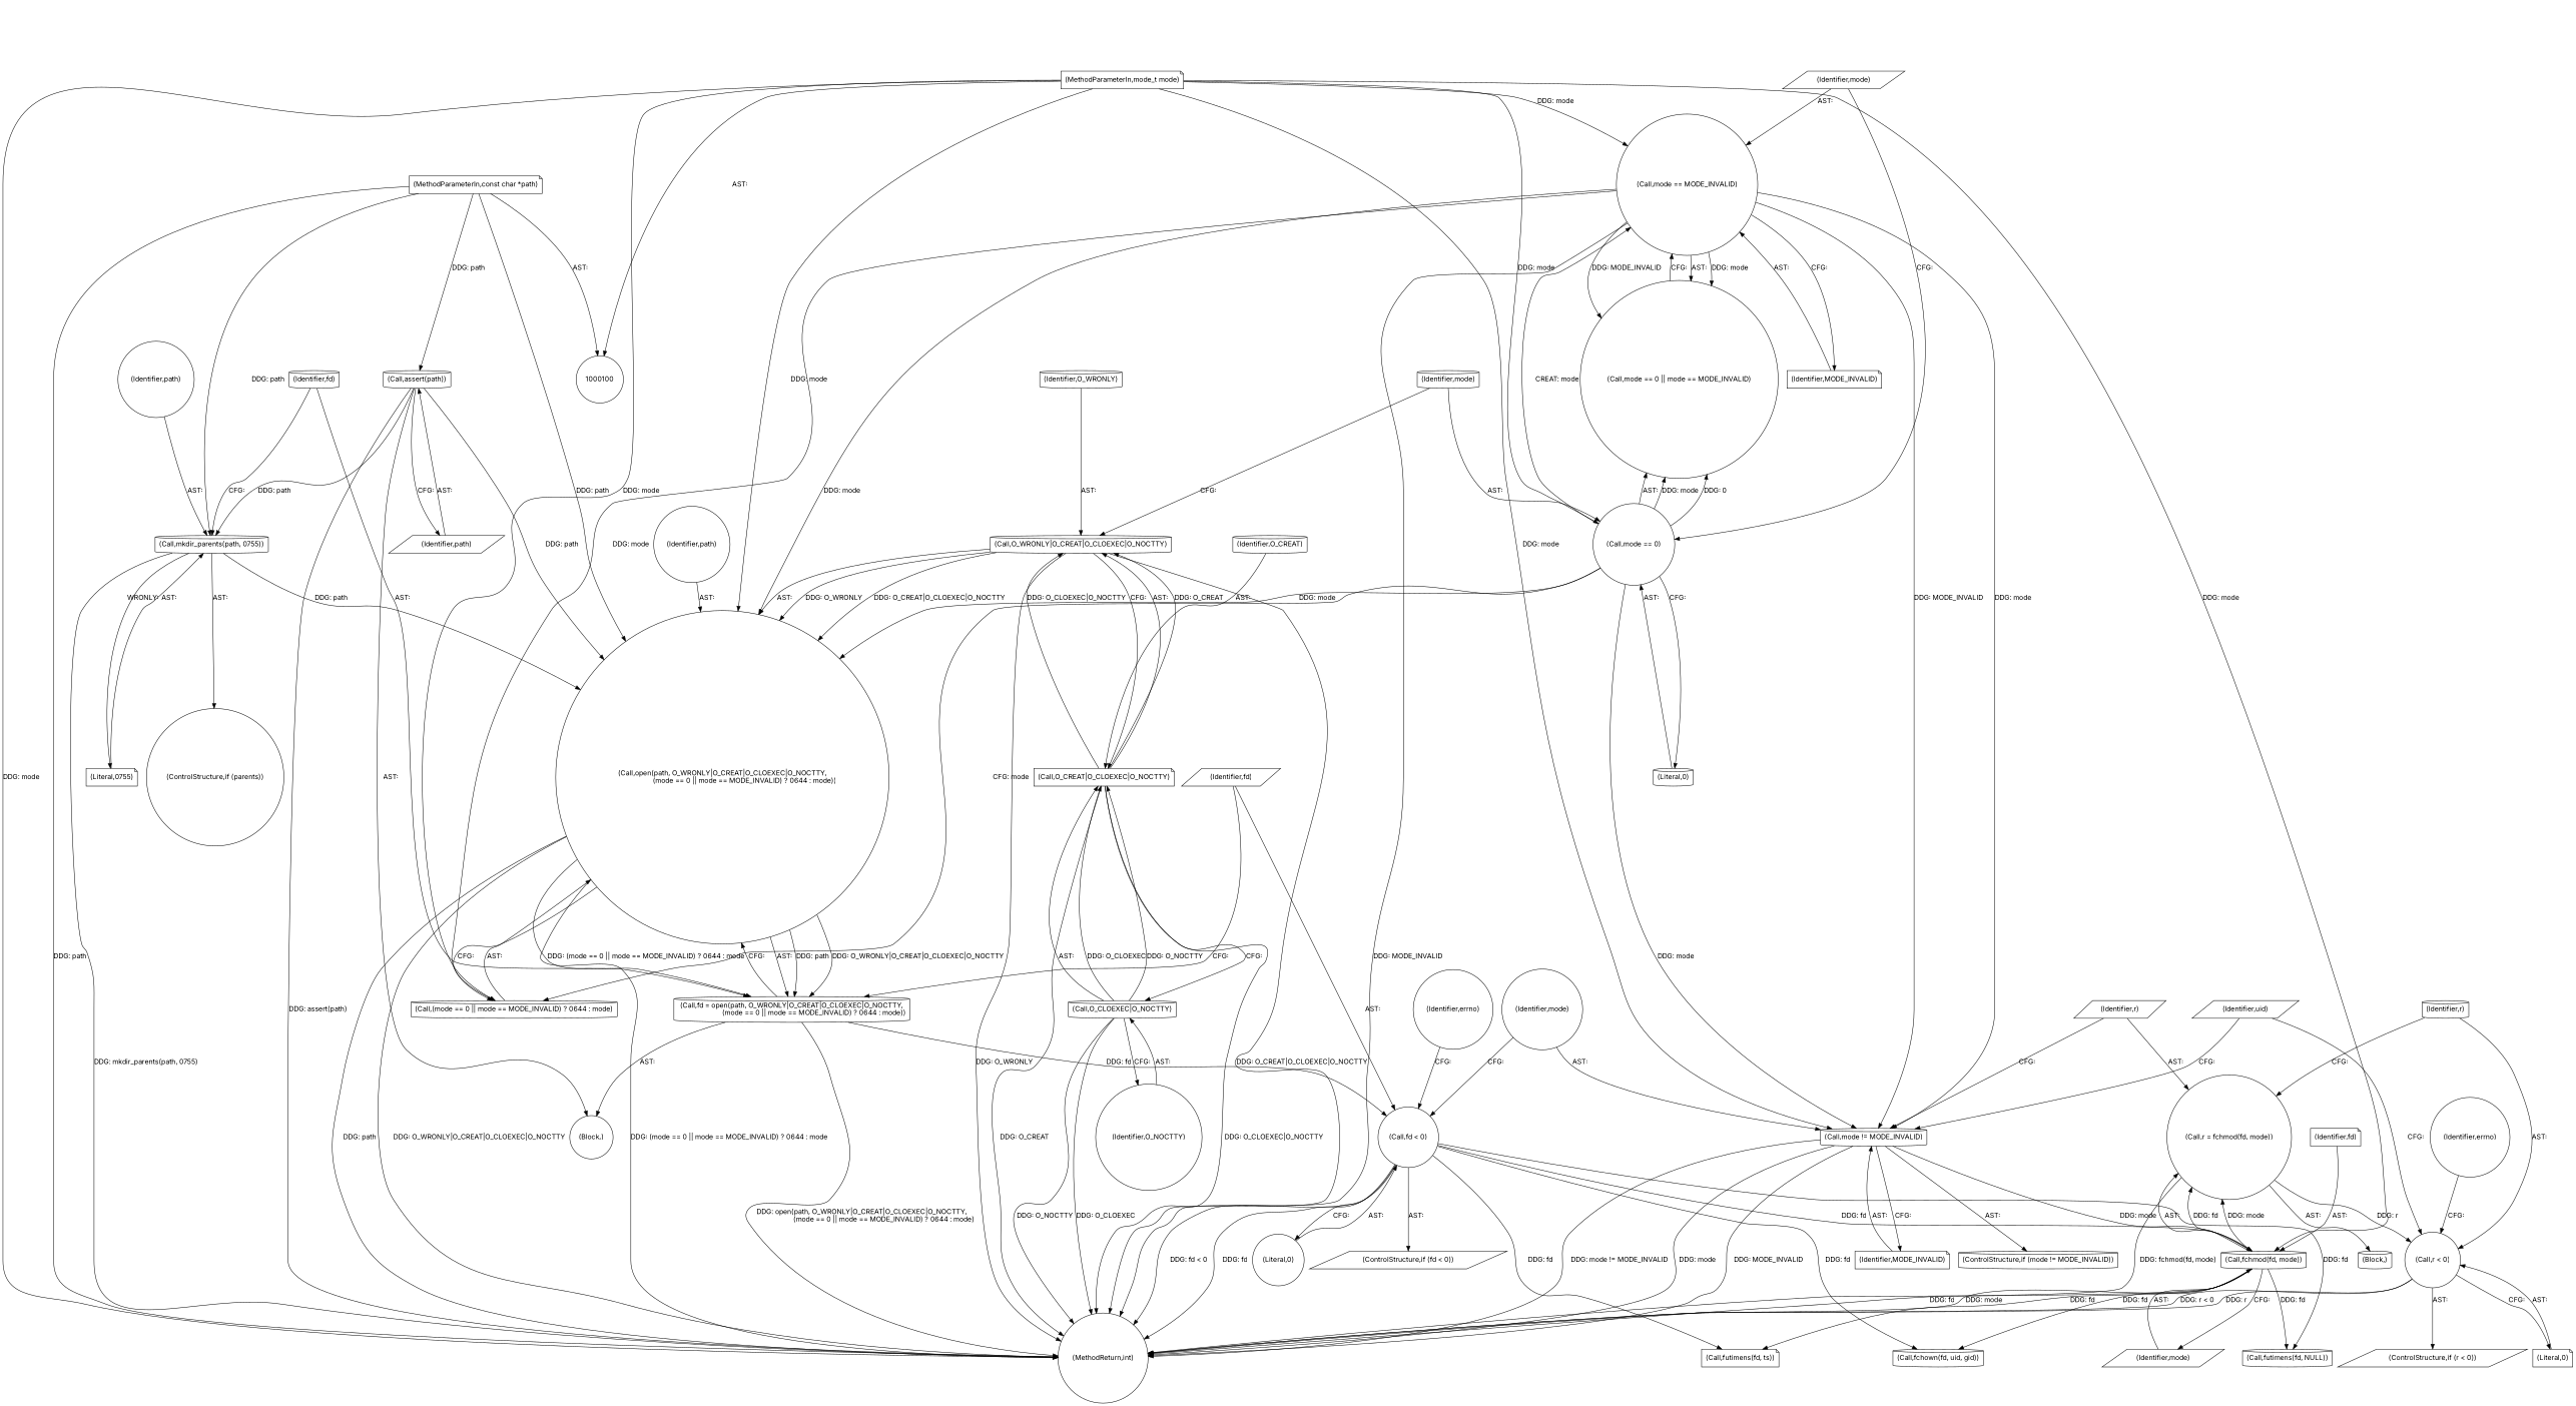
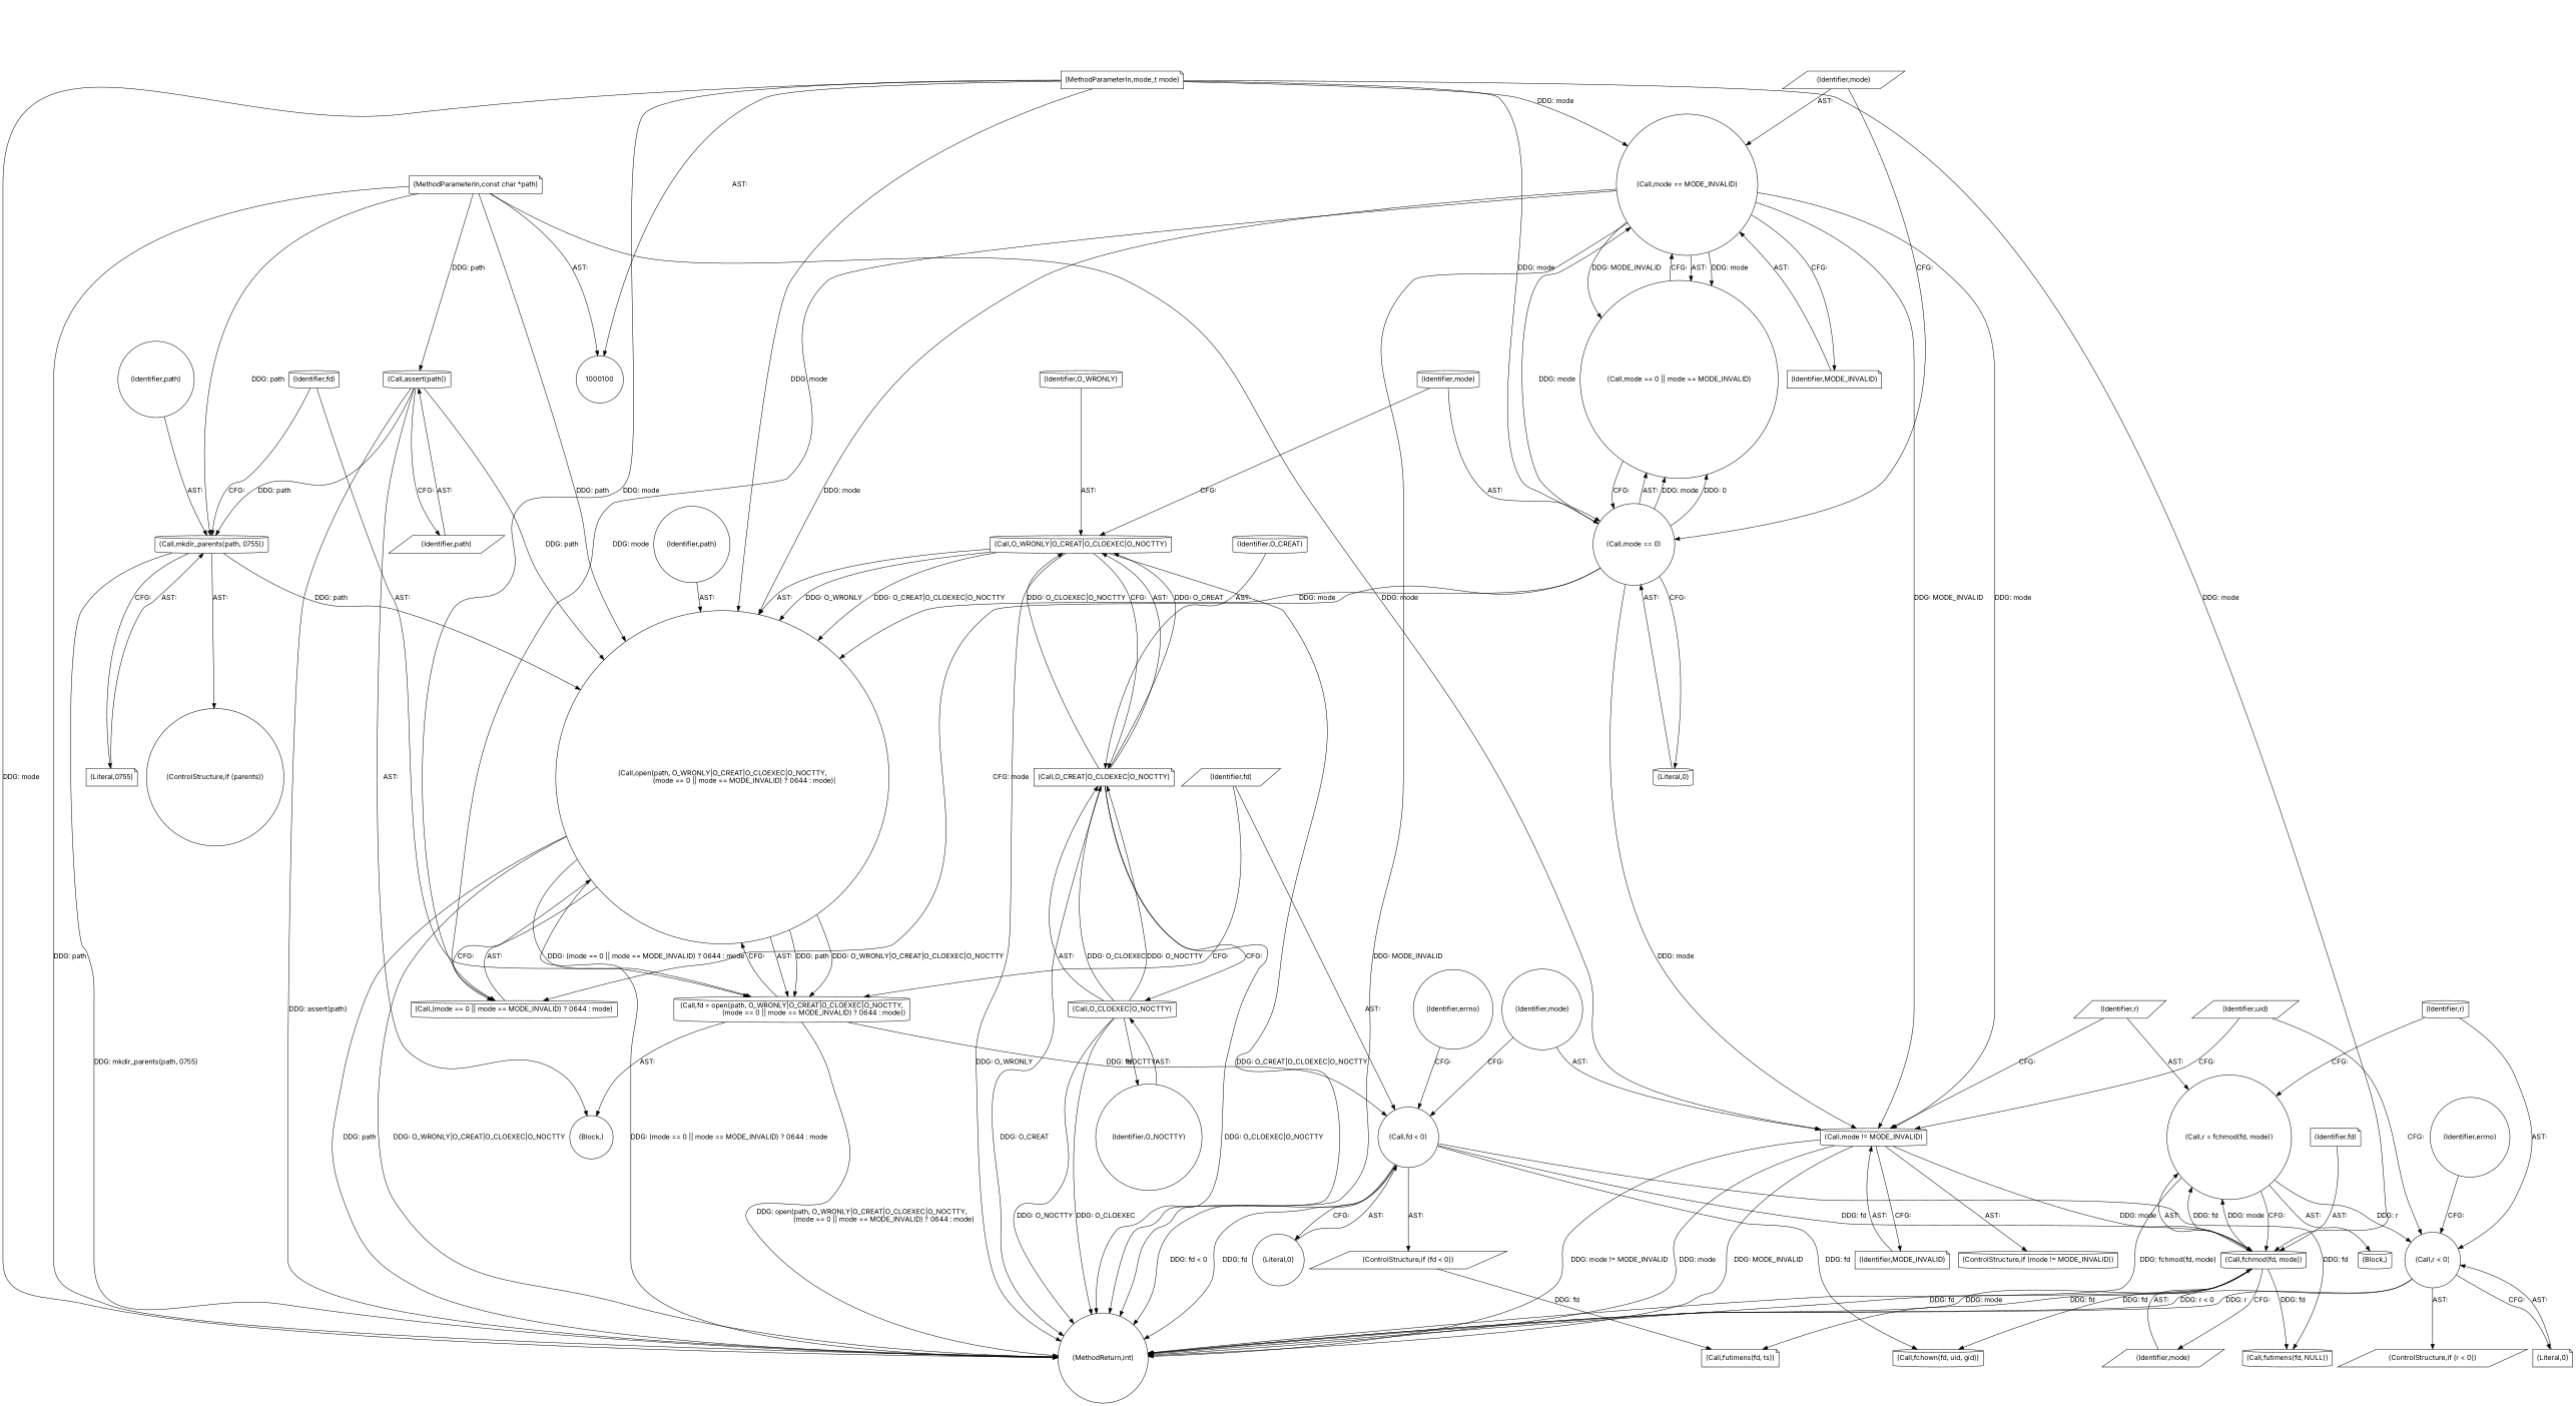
  digraph {
    fontname=Inter
    node [fontname=Inter shape=circle]
    edge [fontname=Inter]
    n1 [label="(Call,r = fchmod(fd, mode))"]
    n2 [label="(Call,fchmod(fd, mode))" shape=cylinder]
    n3 [label="(Call,r < 0)"]
    n4 [label="(Block,)" shape=cylinder]
    n5 [label="(MethodReturn,int)"]
    n6 [label="(Call,futimens(fd, NULL))" shape=cylinder]
    n7 [label="(Call,futimens(fd, ts))" shape=note]
    n8 [label="(Call,fchown(fd, uid, gid))" shape=cylinder]
    n9 [label="(Identifier,mode)" shape=parallelogram]
    n10 [label="(Literal,0)" shape=note]
    n11 [label="(ControlStructure,if (r < 0))" shape=parallelogram]
    n12 [label="(Call,fd < 0)"]
    n13 [label="(ControlStructure,if (fd < 0))" shape=parallelogram]
    n14 [label="(Literal,0)"]
    n15 [label="(Call,fd = open(path, O_WRONLY|O_CREAT|O_CLOEXEC|O_NOCTTY,\n                        (mode == 0 || mode == MODE_INVALID) ? 0644 : mode))" shape=cylinder]
    n16 [label="(Call,open(path, O_WRONLY|O_CREAT|O_CLOEXEC|O_NOCTTY,\n                        (mode == 0 || mode == MODE_INVALID) ? 0644 : mode))"]
    n17 [label="(Block,)"]
    n18 [label="(Call,(mode == 0 || mode == MODE_INVALID) ? 0644 : mode)" shape=cylinder]
    n19 [label="(Call,mkdir_parents(path, 0755))" shape=cylinder]
    n20 [label="(Literal,0755)" shape=note]
    n21 [label="(ControlStructure,if (parents))"]
    n22 [label="(Call,assert(path))" shape=cylinder]
    n23 [label="(Identifier,path)" shape=parallelogram]
    n24 [label="(MethodParameterIn,const char *path)" shape=note]
    1000100
    n26 [label="(Call,O_WRONLY|O_CREAT|O_CLOEXEC|O_NOCTTY)" shape=cylinder]
    n27 [label="(Call,O_CREAT|O_CLOEXEC|O_NOCTTY)" shape=note]
    n28 [label="(Call,O_CLOEXEC|O_NOCTTY)" shape=cylinder]
    n29 [label="(Identifier,O_NOCTTY)"]
    n30 [label="(Call,mode == MODE_INVALID)"]
    n31 [label="(Call,mode != MODE_INVALID)" shape=cylinder]
    n32 [label="(Identifier,MODE_INVALID)" shape=note]
    n33 [label="(Call,mode == 0 || mode == MODE_INVALID)"]
    n34 [label="(Identifier,MODE_INVALID)" shape=note]
    n35 [label="(ControlStructure,if (mode != MODE_INVALID))" shape=cylinder]
    n36 [label="(Call,mode == 0)"]
    n37 [label="(Literal,0)" shape=cylinder]
    n38 [label="(MethodParameterIn,mode_t mode)" shape=note]
    n39 [label="(Identifier,path)"]
    n40 [label="(Identifier,O_WRONLY)" shape=cylinder]
    n41 [label="(Identifier,mode)"]
    n42 [label="(Identifier,errno)"]
    n43 [label="(Identifier,fd)" shape=cylinder]
    n44 [label="(Identifier,r)" shape=parallelogram]
    n45 [label="(Identifier,mode)" shape=parallelogram]
    n46 [label="(Identifier,fd)" shape=parallelogram]
    n47 [label="(Identifier,uid)" shape=parallelogram]
    n48 [label="(Identifier,fd)" shape=note]
    n49 [label="(Identifier,path)"]
    n50 [label="(Identifier,errno)"]
    n51 [label="(Identifier,r)" shape=cylinder]
    n52 [label="(Identifier,mode)" shape=cylinder]
    n53 [label="(Identifier,O_CREAT)" shape=cylinder]
+   n1 -> n2 [label="CFG: "]
    n1 -> n3 [label="DDG: r"]
    n1 -> n4 [label="AST: "]
    n1 -> n5 [label="DDG: fchmod(fd, mode)"]
    n2 -> n1 [label="AST: "]
    n2 -> n1 [label="DDG: fd"]
    n2 -> n1 [label="DDG: mode"]
    n2 -> n5 [label="DDG: fd"]
    n2 -> n5 [label="DDG: mode"]
    n2 -> n6 [label="DDG: fd"]
    n2 -> n7 [label="DDG: fd"]
    n2 -> n8 [label="DDG: fd"]
    n2 -> n9 [label="CFG: "]
    n3 -> n5 [label="DDG: r"]
    n3 -> n5 [label="DDG: r < 0"]
    n3 -> n10 [label="CFG: "]
    n3 -> n11 [label="AST: "]
    n9 -> n2 [label="AST: "]
    n10 -> n3 [label="AST: "]
    n12 -> n2 [label="DDG: fd"]
    n12 -> n5 [label="DDG: fd < 0"]
    n12 -> n5 [label="DDG: fd"]
    n12 -> n6 [label="DDG: fd"]
-   n12 -> n7 [label="DDG: fd"]
+   n13 -> n7 [label="DDG: fd"]
    n12 -> n8 [label="DDG: fd"]
    n12 -> n13 [label="AST: "]
    n12 -> n14 [label="CFG: "]
    n14 -> n12 [label="AST: "]
    n15 -> n5 [label="DDG: open(path, O_WRONLY|O_CREAT|O_CLOEXEC|O_NOCTTY,\n                        (mode == 0 || mode == MODE_INVALID) ? 0644 : mode)"]
    n15 -> n12 [label="DDG: fd"]
    n15 -> n16 [label="CFG: "]
    n15 -> n17 [label="AST: "]
    n16 -> n5 [label="DDG: O_WRONLY|O_CREAT|O_CLOEXEC|O_NOCTTY"]
    n16 -> n5 [label="DDG: path"]
    n16 -> n5 [label="DDG: (mode == 0 || mode == MODE_INVALID) ? 0644 : mode"]
    n16 -> n15 [label="AST: "]
    n16 -> n15 [label="DDG: path"]
    n16 -> n15 [label="DDG: O_WRONLY|O_CREAT|O_CLOEXEC|O_NOCTTY"]
    n16 -> n15 [label="DDG: (mode == 0 || mode == MODE_INVALID) ? 0644 : mode"]
    n16 -> n18 [label="CFG: "]
    n18 -> n16 [label="AST: "]
    n19 -> n5 [label="DDG: mkdir_parents(path, 0755)"]
    n19 -> n16 [label="DDG: path"]
-   n19 -> n20 [label="WRONLY: "]
+   n19 -> n20 [label="CFG: "]
    n19 -> n21 [label="AST: "]
    n20 -> n19 [label="AST: "]
    n22 -> n5 [label="DDG: assert(path)"]
    n22 -> n16 [label="DDG: path"]
    n22 -> n17 [label="AST: "]
    n22 -> n19 [label="DDG: path"]
    n22 -> n23 [label="CFG: "]
    n23 -> n22 [label="AST: "]
    n24 -> n5 [label="DDG: path"]
    n24 -> n16 [label="DDG: path"]
    n24 -> n19 [label="DDG: path"]
    n24 -> n22 [label="DDG: path"]
    n24 -> 1000100 [label="AST: "]
    n26 -> n5 [label="DDG: O_CREAT|O_CLOEXEC|O_NOCTTY"]
    n26 -> n5 [label="DDG: O_WRONLY"]
    n26 -> n16 [label="AST: "]
    n26 -> n16 [label="DDG: O_WRONLY"]
    n26 -> n16 [label="DDG: O_CREAT|O_CLOEXEC|O_NOCTTY"]
    n26 -> n27 [label="CFG: "]
    n27 -> n5 [label="DDG: O_CLOEXEC|O_NOCTTY"]
    n27 -> n5 [label="DDG: O_CREAT"]
    n27 -> n26 [label="AST: "]
    n27 -> n26 [label="DDG: O_CREAT"]
    n27 -> n26 [label="DDG: O_CLOEXEC|O_NOCTTY"]
    n27 -> n28 [label="CFG: "]
    n28 -> n5 [label="DDG: O_CLOEXEC"]
    n28 -> n5 [label="DDG: O_NOCTTY"]
    n28 -> n27 [label="AST: "]
    n28 -> n27 [label="DDG: O_CLOEXEC"]
    n28 -> n27 [label="DDG: O_NOCTTY"]
-   n28 -> n29 [label="CFG: "]
+   n28 -> n29 [label="NOCTTY: "]
    n29 -> n28 [label="AST: "]
    n30 -> n5 [label="DDG: MODE_INVALID"]
    n30 -> n16 [label="DDG: mode"]
    n30 -> n18 [label="DDG: mode"]
    n30 -> n31 [label="DDG: mode"]
    n30 -> n31 [label="DDG: MODE_INVALID"]
    n30 -> n32 [label="CFG: "]
    n30 -> n33 [label="AST: "]
    n30 -> n33 [label="DDG: mode"]
    n30 -> n33 [label="DDG: MODE_INVALID"]
    n31 -> n2 [label="DDG: mode"]
    n31 -> n5 [label="DDG: MODE_INVALID"]
    n31 -> n5 [label="DDG: mode != MODE_INVALID"]
    n31 -> n5 [label="DDG: mode"]
    n31 -> n34 [label="CFG: "]
    n31 -> n35 [label="AST: "]
    n32 -> n30 [label="AST: "]
    n33 -> n30 [label="CFG: "]
+   n33 -> n36 [label="CFG: "]
    n34 -> n31 [label="AST: "]
    n36 -> n16 [label="DDG: mode"]
    n36 -> n18 [label="CFG: mode"]
-   n36 -> n30 [label="CREAT: mode"]
+   n36 -> n30 [label="DDG: mode"]
    n36 -> n31 [label="DDG: mode"]
    n36 -> n33 [label="AST: "]
    n36 -> n33 [label="DDG: mode"]
    n36 -> n33 [label="DDG: 0"]
    n36 -> n37 [label="CFG: "]
    n37 -> n36 [label="AST: "]
    n38 -> n2 [label="DDG: mode"]
    n38 -> n5 [label="DDG: mode"]
    n38 -> n16 [label="DDG: mode"]
    n38 -> n18 [label="DDG: mode"]
    n38 -> 1000100 [label="AST: "]
    n38 -> n30 [label="DDG: mode"]
-   n38 -> n31 [label="DDG: mode"]
+   n24 -> n31 [label="DDG: mode"]
    n38 -> n36 [label="DDG: mode"]
    n39 -> n19 [label="AST: "]
    n40 -> n26 [label="AST: "]
    n41 -> n12 [label="CFG: "]
    n41 -> n31 [label="AST: "]
    n42 -> n12 [label="CFG: "]
    n43 -> n15 [label="AST: "]
    n43 -> n19 [label="CFG: "]
    n44 -> n1 [label="AST: "]
    n44 -> n31 [label="CFG: "]
    n45 -> n30 [label="AST: "]
    n45 -> n36 [label="CFG: "]
    n46 -> n12 [label="AST: "]
    n46 -> n15 [label="CFG: "]
    n47 -> n3 [label="CFG: "]
    n47 -> n31 [label="CFG: "]
    n48 -> n2 [label="AST: "]
    n49 -> n16 [label="AST: "]
    n50 -> n3 [label="CFG: "]
    n51 -> n1 [label="CFG: "]
    n51 -> n3 [label="AST: "]
    n52 -> n26 [label="CFG: "]
    n52 -> n36 [label="AST: "]
    n53 -> n27 [label="AST: "]
  }
